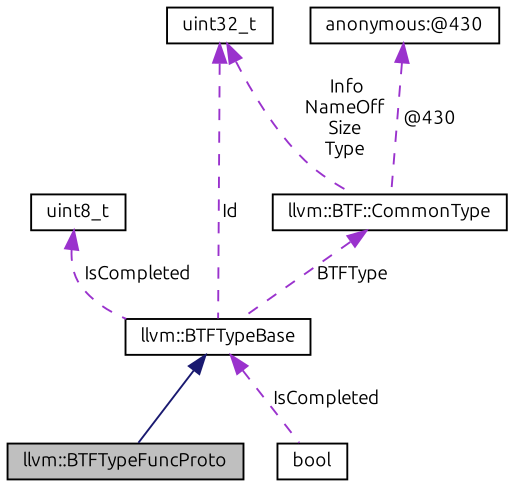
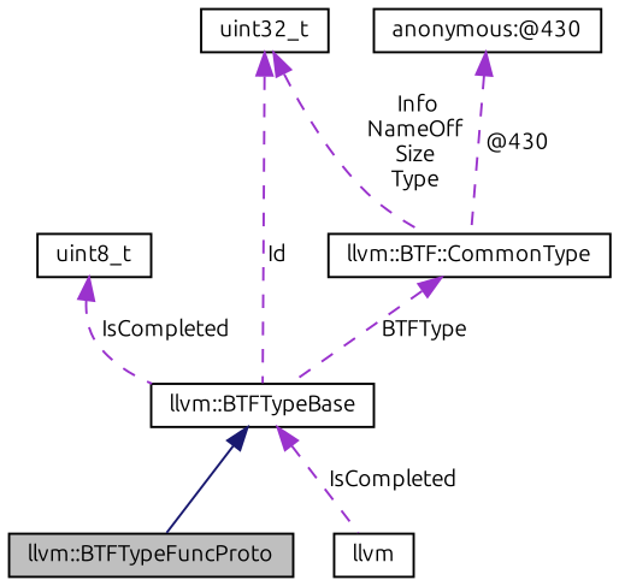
  digraph {
    fontname=Ubuntu
    node [color=black fontname=Ubuntu fontsize=10 shape=box]
    edge [color=darkorchid3 dir=back fontname=Ubuntu fontsize=10 labelfontname=Helvetica labelfontsize=10 style=dashed]
    n1 [fillcolor=grey75 fontcolor=black height=0.2 label="llvm::BTFTypeFuncProto" style=filled width=0.4]
    n2 [height=0.2 label="llvm::BTFTypeBase" width=0.4]
-   n3 [height=0.2 label=bool width=0.4]
+   n3 [height=0.2 label=llvm width=0.4]
    n4 [height=0.2 label=uint8_t width=0.4]
    n5 [height=0.2 label=uint32_t width=0.4]
    n6 [height=0.2 label="llvm::BTF::CommonType" width=0.4]
    n7 [height=0.2 label="anonymous:@430" width=0.4]
    n2 -> n1 [color=midnightblue style=solid]
    n2 -> n3 [label=" IsCompleted"]
    n4 -> n2 [label=" IsCompleted"]
    n5 -> n2 [label=" Id"]
    n5 -> n6 [label=" Info\nNameOff\nSize\nType"]
    n6 -> n2 [label=" BTFType"]
    n7 -> n6 [label=" @430"]
  }
